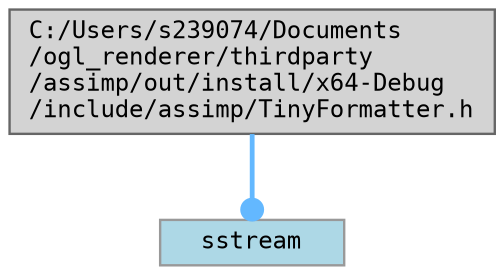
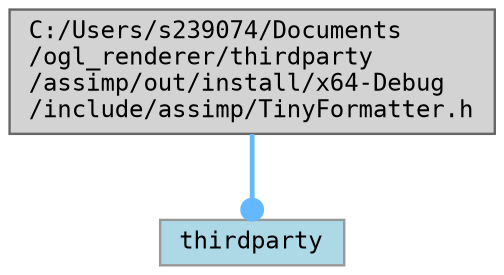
  digraph {
    node [fontname=Terminal fontsize=10 shape=box style=filled]
    n1 [color=gray40 fillcolor=lightgrey fontcolor=black height=0.2 label="C:/Users/s239074/Documents\l/ogl_renderer/thirdparty\l/assimp/out/install/x64-Debug\l/include/assimp/TinyFormatter.h" width=0.4]
-   n2 [color=grey60 fillcolor=lightblue height=0.2 label=sstream width=0.4]
+   n2 [color=grey60 fillcolor=lightblue height=0.2 label=thirdparty width=0.4]
    n1 -> n2 [color=steelblue1 fontname=Terminal fontsize=10 labelfontname=Helvetica labelfontsize=10 style=bold arrowhead=dot]
  }
